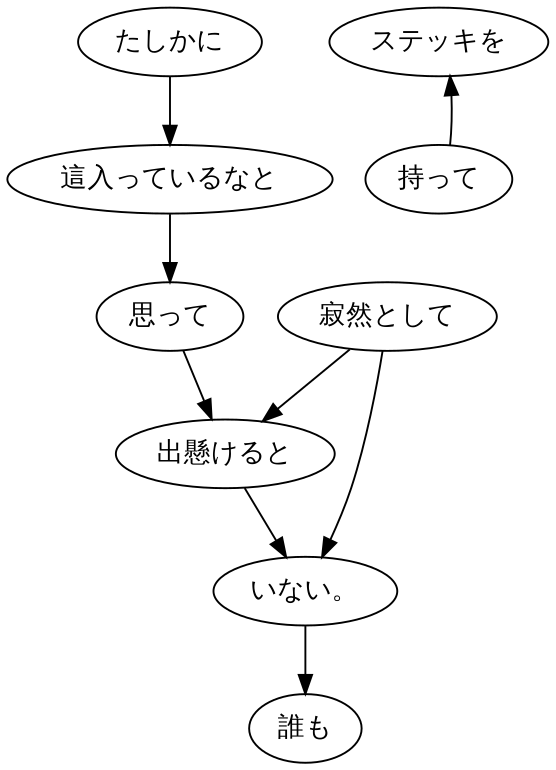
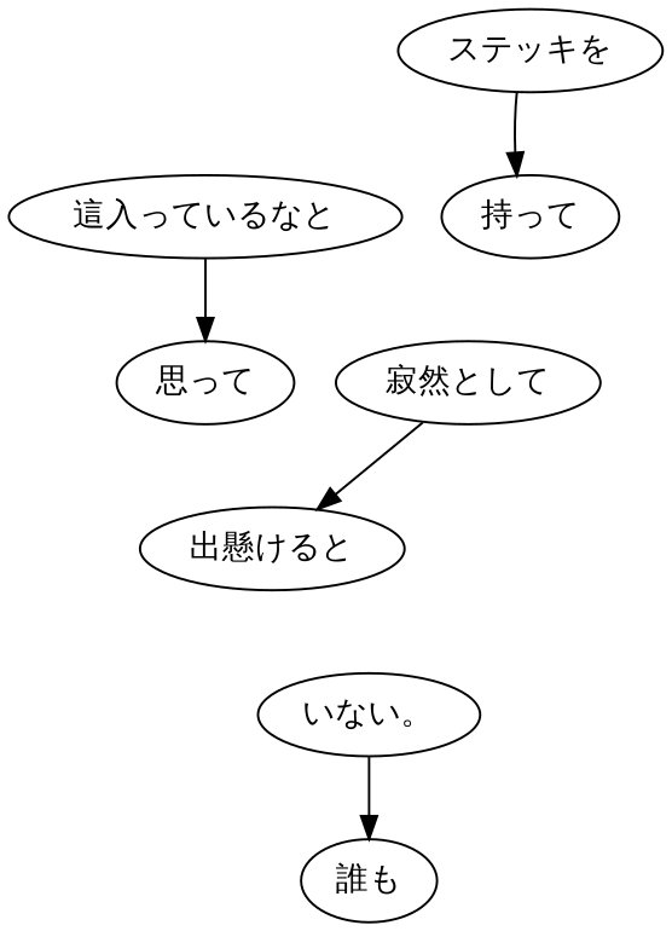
  digraph {
    fontname=Montserrat
    node [fontname=Montserrat]
    edge [fontname=Montserrat]
-   n1 [label="たしかに"]
    n2 [label="這入っているなと"]
    n3 [label="思って"]
    n4 [label="出懸けると"]
    n5 [label="いない。"]
    n6 [label="ステッキを"]
    n7 [label="持って"]
    n8 [label="誰も"]
    n9 [label="寂然として"]
-   n1 -> n2
    n2 -> n3
-   n3 -> n4
-   n4 -> n5
    n5 -> n8
-   n7 -> n6
+   n6 -> n7
    n9 -> n4
-   n9 -> n5
  }
